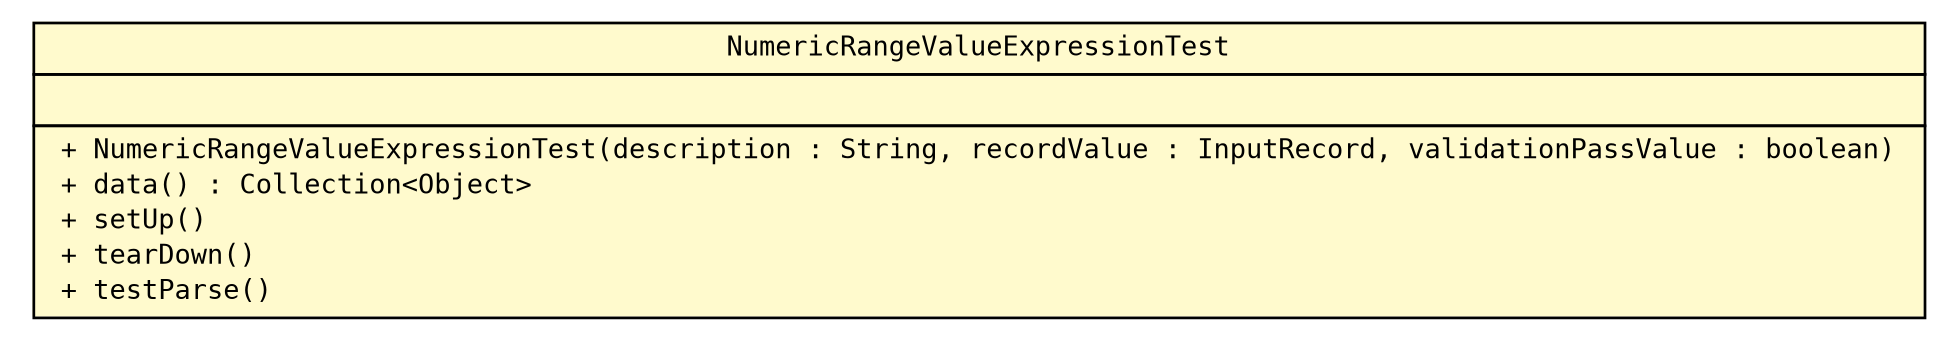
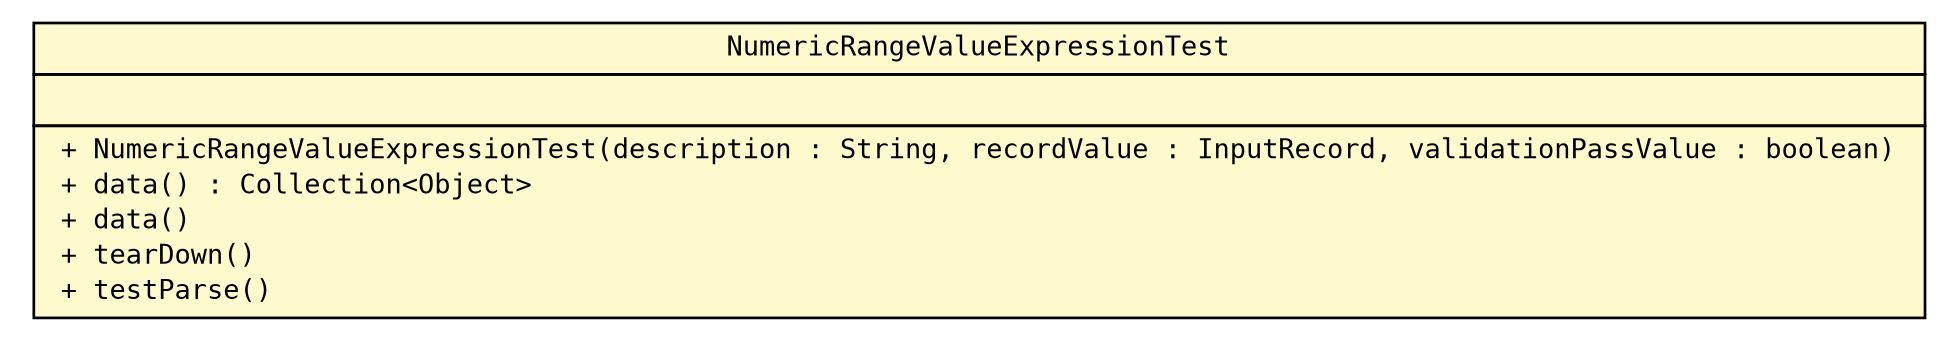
  digraph {
    nodesep=0.25
    ranksep=0.5
    fontname="DejaVu Sans Mono"
-   n1 [fontcolor=black fontname="DejaVu Sans Mono" fontsize=10.0 label=<<table title="com.github.mkolisnyk.aerial.expressions.value.NumericRangeValueExpressionTest" border="0" cellborder="1" cellspacing="0" cellpadding="2" port="p" bgcolor="lemonChiffon" href="./NumericRangeValueExpressionTest.html"> 		<tr><td><table border="0" cellspacing="0" cellpadding="1"> <tr><td align="center" balign="center"> NumericRangeValueExpressionTest </td></tr> 		</table></td></tr> 		<tr><td><table border="0" cellspacing="0" cellpadding="1"> <tr><td align="left" balign="left">  </td></tr> 		</table></td></tr> 		<tr><td><table border="0" cellspacing="0" cellpadding="1"> <tr><td align="left" balign="left"> + NumericRangeValueExpressionTest(description : String, recordValue : InputRecord, validationPassValue : boolean) </td></tr> <tr><td align="left" balign="left"> + data() : Collection&lt;Object&gt; </td></tr> <tr><td align="left" balign="left"> + setUp() </td></tr> <tr><td align="left" balign="left"> + tearDown() </td></tr> <tr><td align="left" balign="left"> + testParse() </td></tr> 		</table></td></tr> 		</table>> shape=plaintext]
+   n1 [fontcolor=black fontname="DejaVu Sans Mono" fontsize=10.0 label=<<table title="com.github.mkolisnyk.aerial.expressions.value.NumericRangeValueExpressionTest" border="0" cellborder="1" cellspacing="0" cellpadding="2" port="p" bgcolor="lemonChiffon" href="./NumericRangeValueExpressionTest.html"> 		<tr><td><table border="0" cellspacing="0" cellpadding="1"> <tr><td align="center" balign="center"> NumericRangeValueExpressionTest </td></tr> 		</table></td></tr> 		<tr><td><table border="0" cellspacing="0" cellpadding="1"> <tr><td align="left" balign="left">  </td></tr> 		</table></td></tr> 		<tr><td><table border="0" cellspacing="0" cellpadding="1"> <tr><td align="left" balign="left"> + NumericRangeValueExpressionTest(description : String, recordValue : InputRecord, validationPassValue : boolean) </td></tr> <tr><td align="left" balign="left"> + data() : Collection&lt;Object&gt; </td></tr> <tr><td align="left" balign="left"> + data() </td></tr> <tr><td align="left" balign="left"> + tearDown() </td></tr> <tr><td align="left" balign="left"> + testParse() </td></tr> 		</table></td></tr> 		</table>> shape=plaintext]
  }
